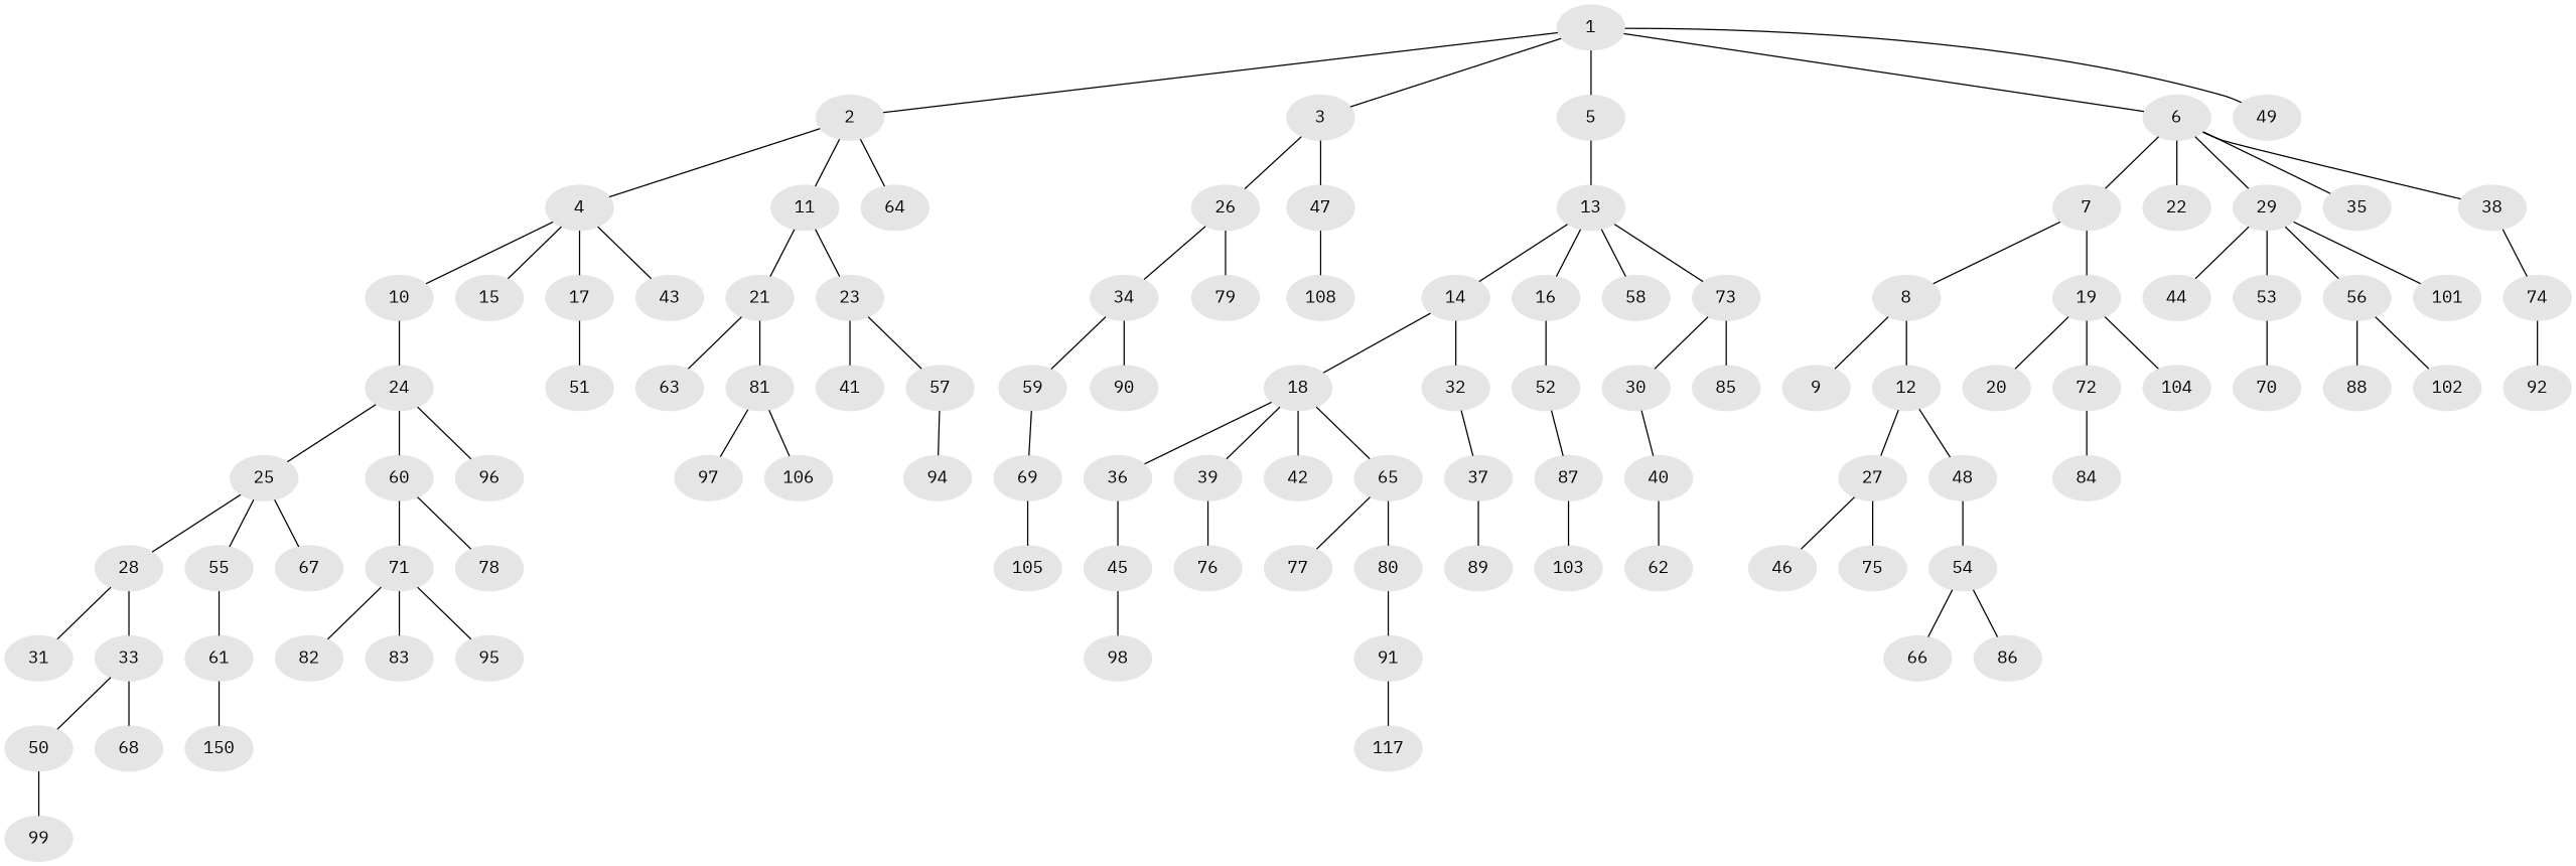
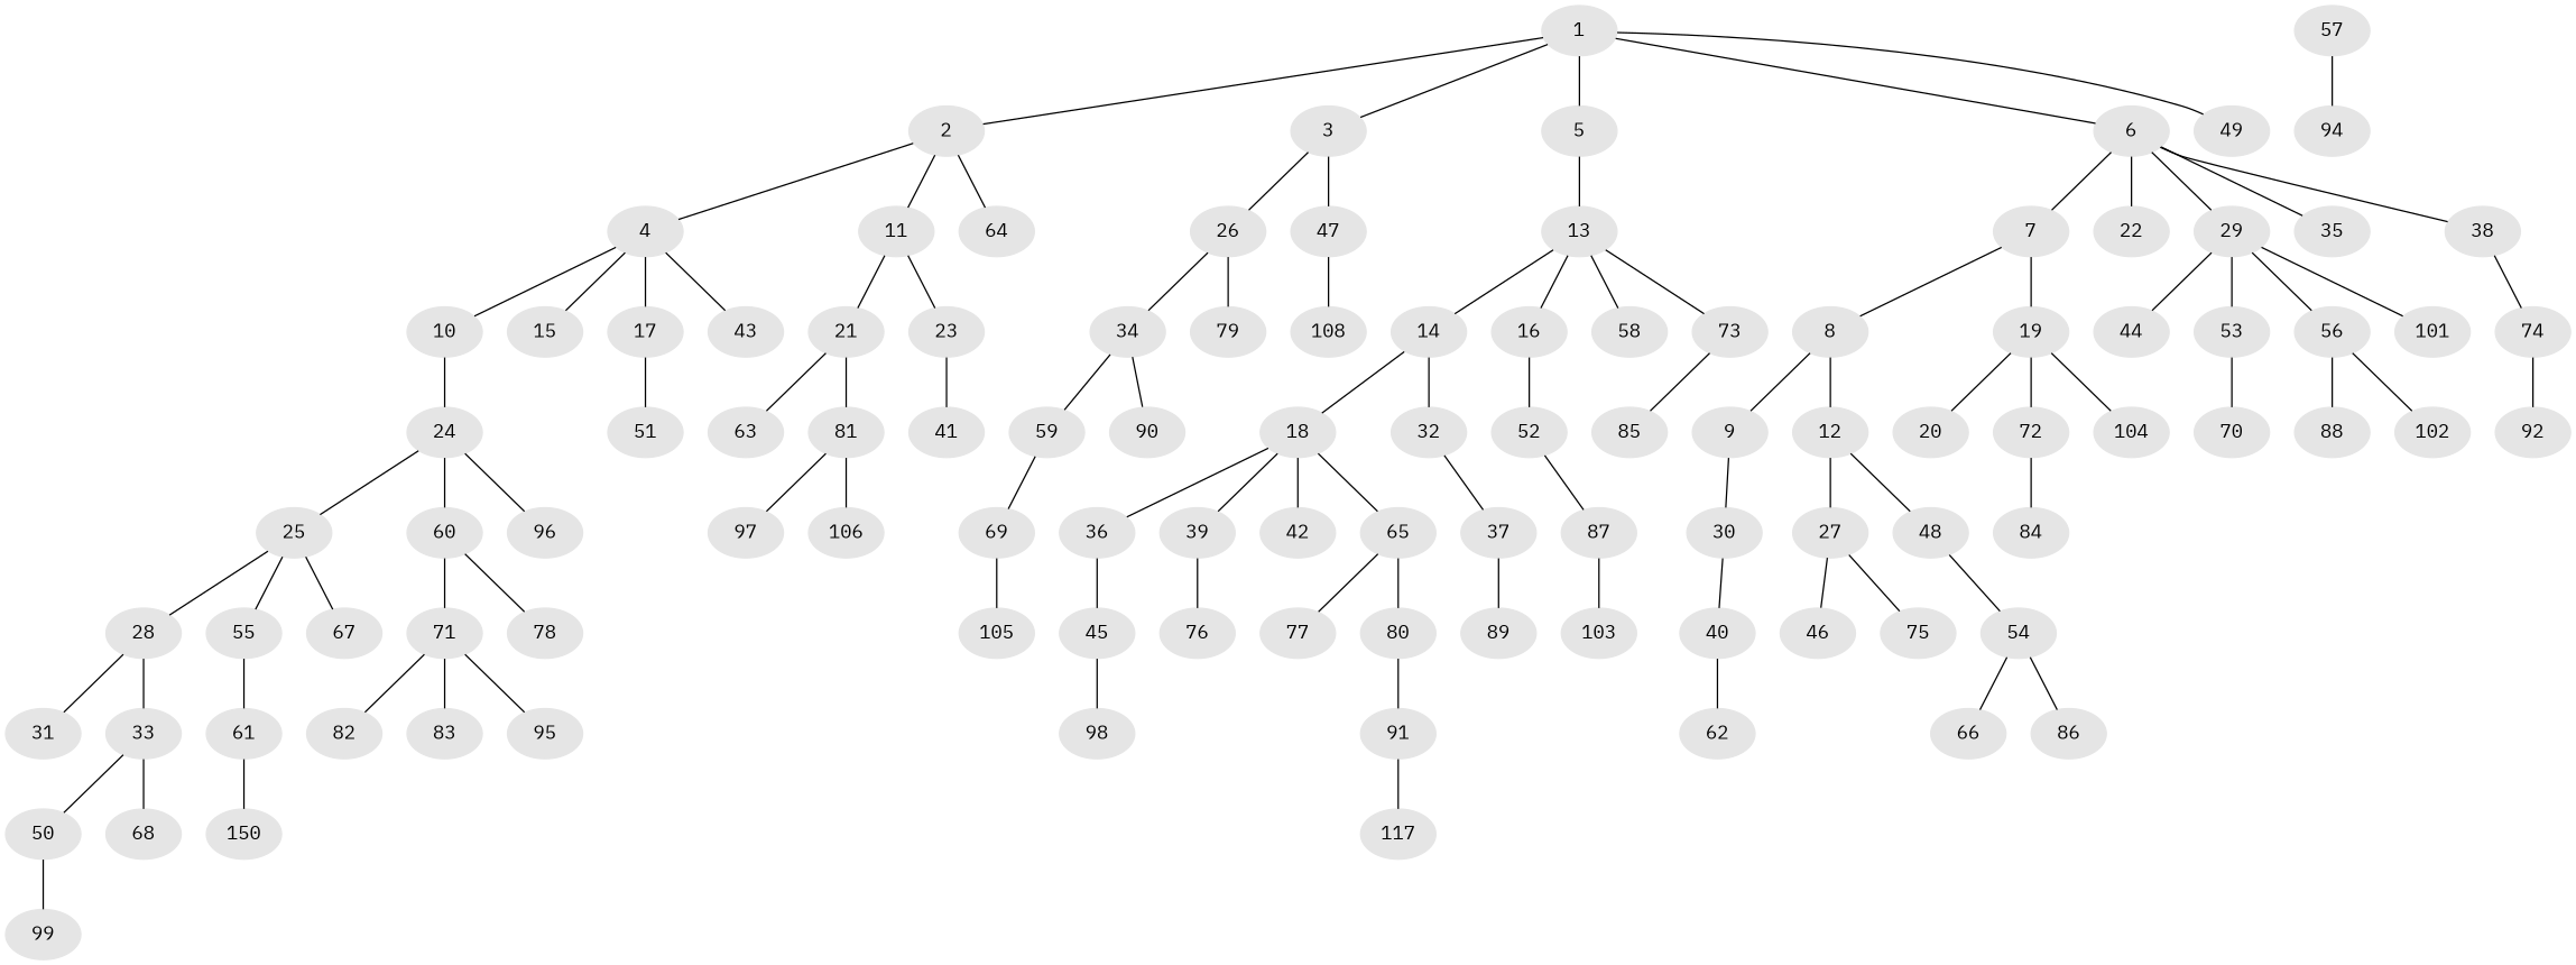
  graph {
    fontname="IBM Plex Mono"
    node [color=gray90 fontname="IBM Plex Mono" style=filled]
    edge [fontname="IBM Plex Mono"]
    1
    2
    3
    5
    6
    49
    4
    11
    64
    26
    47
    13
    7
    22
    29
    35
    38
    10
    15
    17
    43
    21
    23
    34
    79
    108
    24
    51
    14
    16
    58
    73
    8
    19
    44
    53
    56
    101
    74
    9
    12
    20
    72
    104
    30
    27
    48
    40
    25
    60
    96
    63
    81
    41
    57
    46
    75
    54
    18
    32
    52
    85
    36
    39
    42
    65
    37
    87
    45
    76
    77
    80
    84
    97
    106
    94
    28
    55
    67
    71
    78
    31
    33
    61
    59
    90
    50
    68
    70
    88
    102
    62
    89
    99
    69
    98
    92
    66
    86
    103
    n101 [label=150]
    105
    82
    83
    95
    91
    n107 [label=117]
    1 -- 2
    1 -- 3
    1 -- 5
    1 -- 6
    1 -- 49
    2 -- 4
    2 -- 11
    2 -- 64
    3 -- 26
    3 -- 47
    5 -- 13
    6 -- 7
    6 -- 22
    6 -- 29
    6 -- 35
    6 -- 38
    4 -- 10
    4 -- 15
    4 -- 17
    4 -- 43
    11 -- 21
    11 -- 23
    26 -- 34
    26 -- 79
    47 -- 108
    13 -- 14
    13 -- 16
    13 -- 58
    13 -- 73
    7 -- 8
    7 -- 19
    29 -- 44
    29 -- 53
    29 -- 56
    29 -- 101
    38 -- 74
    10 -- 24
    17 -- 51
    21 -- 63
    21 -- 81
    23 -- 41
-   23 -- 57
    34 -- 59
    34 -- 90
    24 -- 25
    24 -- 60
    24 -- 96
    14 -- 18
    14 -- 32
    16 -- 52
    73 -- 85
    8 -- 9
    8 -- 12
    19 -- 20
    19 -- 72
    19 -- 104
    53 -- 70
    56 -- 88
    56 -- 102
    74 -- 92
-   73 -- 30
+   9 -- 30
    12 -- 27
    12 -- 48
    72 -- 84
    30 -- 40
    27 -- 46
    27 -- 75
    48 -- 54
    40 -- 62
    25 -- 28
    25 -- 55
    25 -- 67
    60 -- 71
    60 -- 78
    81 -- 97
    81 -- 106
    57 -- 94
    54 -- 66
    54 -- 86
    18 -- 36
    18 -- 39
    18 -- 42
    18 -- 65
    32 -- 37
    52 -- 87
    36 -- 45
    39 -- 76
    65 -- 77
    65 -- 80
    37 -- 89
    87 -- 103
    45 -- 98
    80 -- 91
    28 -- 31
    28 -- 33
    55 -- 61
    71 -- 82
    71 -- 83
    71 -- 95
    33 -- 50
    33 -- 68
    61 -- n101
    59 -- 69
    50 -- 99
    69 -- 105
    91 -- n107
  }
